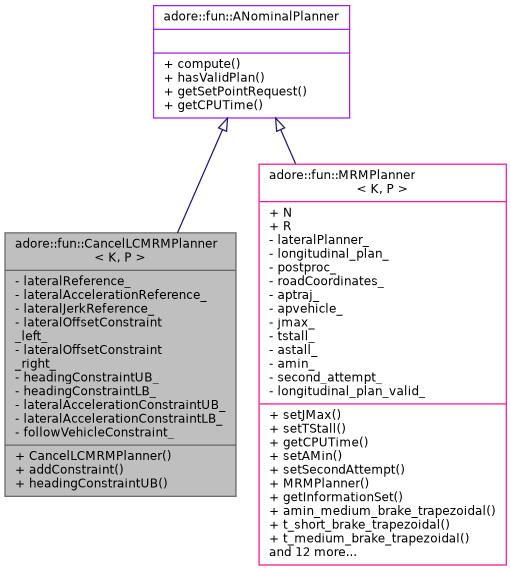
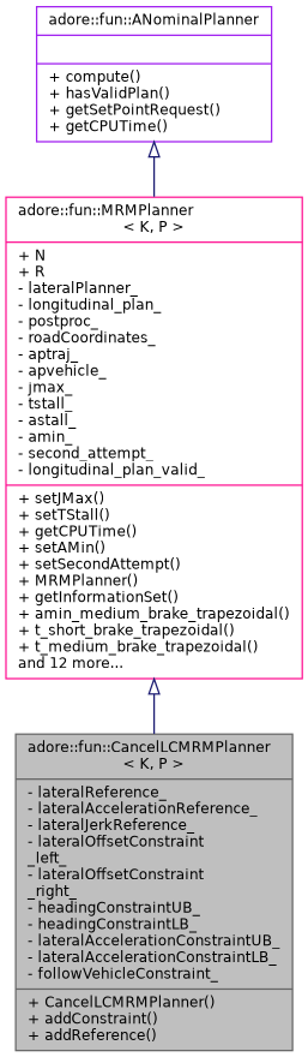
  digraph {
    node [fillcolor=white fontname=Helvetica fontsize=10 shape=record style=filled]
    edge [arrowtail=onormal color=midnightblue dir=back fontname=Helvetica fontsize=10 labelfontname=Helvetica labelfontsize=10 style=solid]
-   n1 [color=gray40 fillcolor=grey75 fontcolor=black height=0.2 label="{adore::fun::CancelLCMRMPlanner\l\< K, P \>\n|- lateralReference_\l- lateralAccelerationReference_\l- lateralJerkReference_\l- lateralOffsetConstraint\l_left_\l- lateralOffsetConstraint\l_right_\l- headingConstraintUB_\l- headingConstraintLB_\l- lateralAccelerationConstraintUB_\l- lateralAccelerationConstraintLB_\l- followVehicleConstraint_\l|+ CancelLCMRMPlanner()\l+ addConstraint()\l+ headingConstraintUB()\l}" width=0.4]
+   n1 [color=gray40 fillcolor=grey75 fontcolor=black height=0.2 label="{adore::fun::CancelLCMRMPlanner\l\< K, P \>\n|- lateralReference_\l- lateralAccelerationReference_\l- lateralJerkReference_\l- lateralOffsetConstraint\l_left_\l- lateralOffsetConstraint\l_right_\l- headingConstraintUB_\l- headingConstraintLB_\l- lateralAccelerationConstraintUB_\l- lateralAccelerationConstraintLB_\l- followVehicleConstraint_\l|+ CancelLCMRMPlanner()\l+ addConstraint()\l+ addReference()\l}" width=0.4]
    n2 [color=deeppink height=0.2 label="{adore::fun::MRMPlanner\l\< K, P \>\n|+ N\l+ R\l- lateralPlanner_\l- longitudinal_plan_\l- postproc_\l- roadCoordinates_\l- aptraj_\l- apvehicle_\l- jmax_\l- tstall_\l- astall_\l- amin_\l- second_attempt_\l- longitudinal_plan_valid_\l|+ setJMax()\l+ setTStall()\l+ getCPUTime()\l+ setAMin()\l+ setSecondAttempt()\l+ MRMPlanner()\l+ getInformationSet()\l+ amin_medium_brake_trapezoidal()\l+ t_short_brake_trapezoidal()\l+ t_medium_brake_trapezoidal()\land 12 more...\l}" width=0.4]
    n3 [color=purple height=0.2 label="{adore::fun::ANominalPlanner\n||+ compute()\l+ hasValidPlan()\l+ getSetPointRequest()\l+ getCPUTime()\l}" width=0.4]
-   n3 -> n1
+   n2 -> n1
    n3 -> n2
  }
